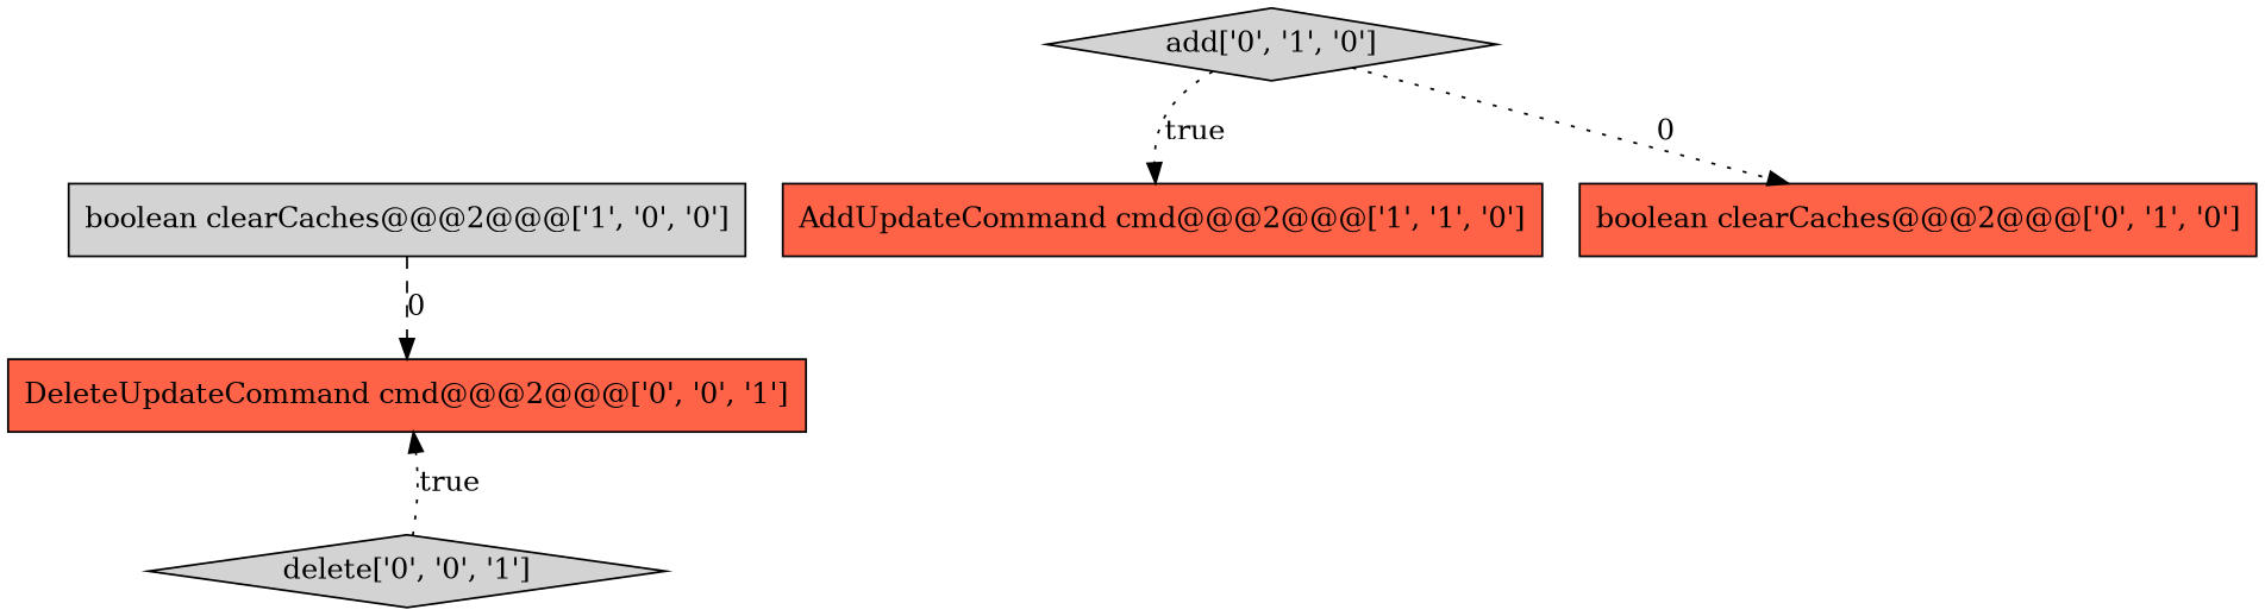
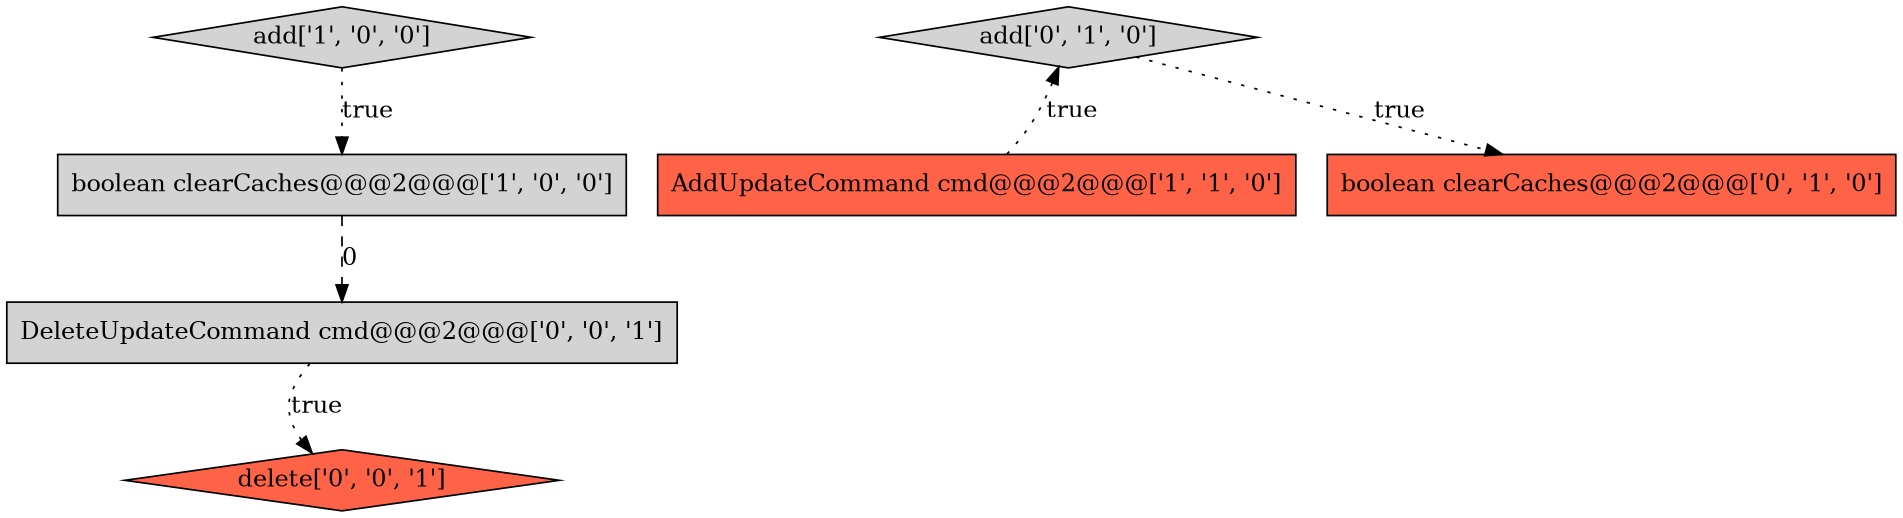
  digraph {
    node [fillcolor=lightgray shape=box style=filled]
    edge [style=dotted]
    n1 [label="boolean clearCaches@@@2@@@['1', '0', '0']"]
-   n2 [fillcolor=tomato label="DeleteUpdateCommand cmd@@@2@@@['0', '0', '1']"]
+   n2 [label="DeleteUpdateCommand cmd@@@2@@@['0', '0', '1']"]
    n3 [label="add['0', '1', '0']" shape=diamond]
    n4 [fillcolor=tomato label="AddUpdateCommand cmd@@@2@@@['1', '1', '0']"]
    n5 [fillcolor=tomato label="boolean clearCaches@@@2@@@['0', '1', '0']"]
-   n7 [label="delete['0', '0', '1']" shape=diamond]
+   n6 [label="add['1', '0', '0']" shape=diamond]
+   n7 [fillcolor=tomato label="delete['0', '0', '1']" shape=diamond]
    n1 -> n2 [label=0 style=dashed]
-   n3 -> n4 [label=true]
-   n3 -> n5 [label=0]
-   n7 -> n2 [label=true]
+   n4 -> n3 [label=true]
+   n3 -> n5 [label=true]
+   n6 -> n1 [label=true]
+   n2 -> n7 [label=true]
  }
